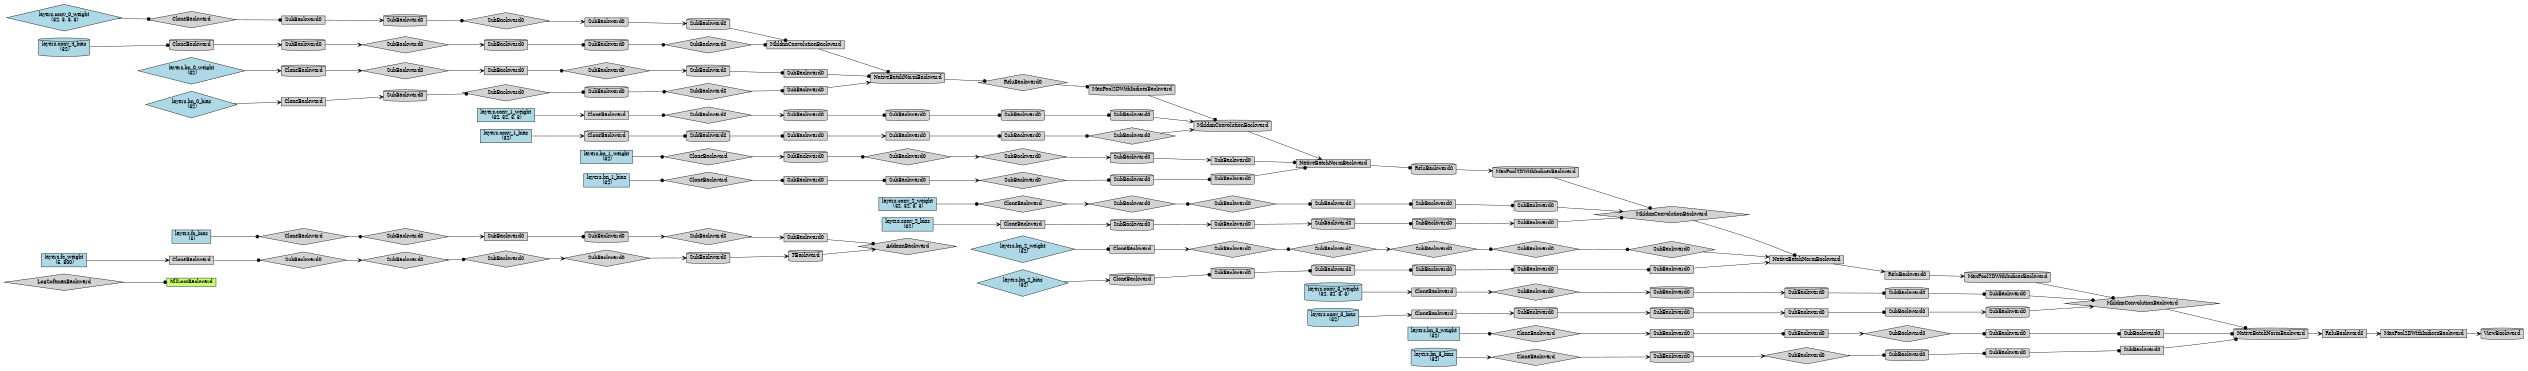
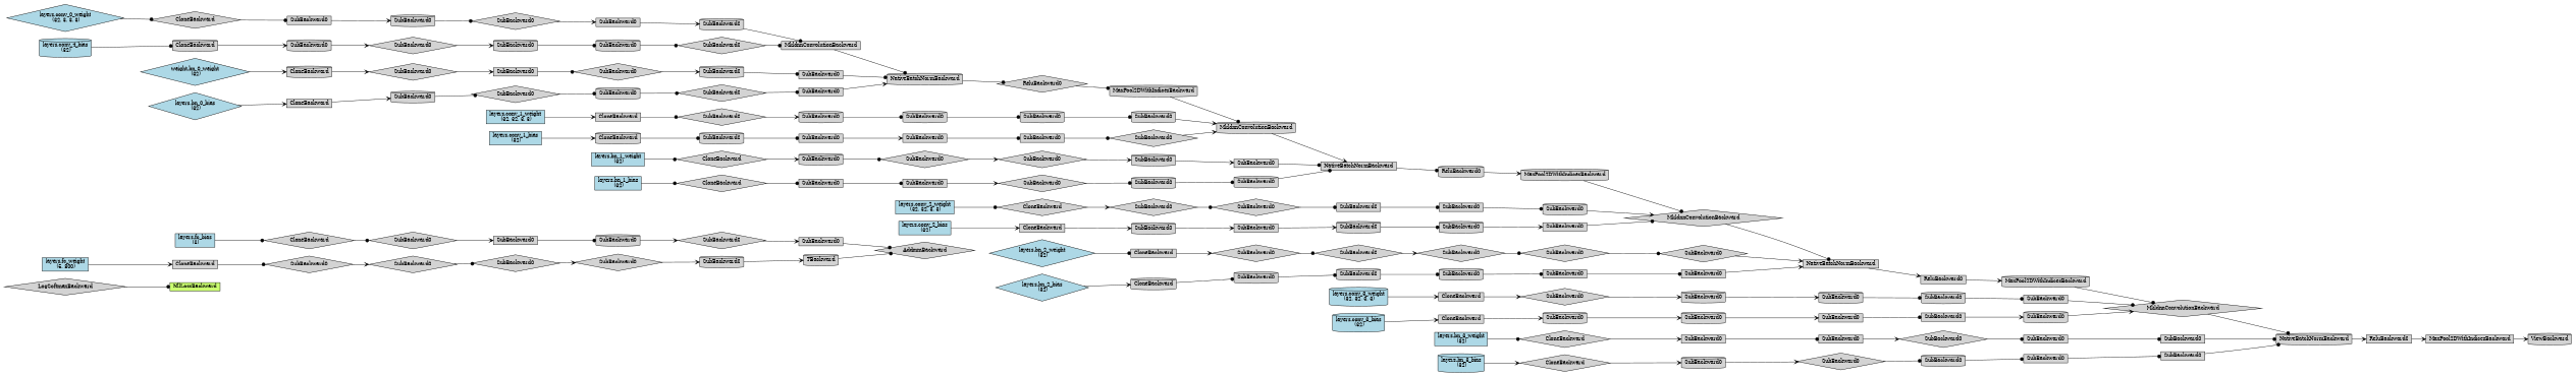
  digraph {
    rankdir=LR
    node [align=left fontsize=12 ranksep=0.1 shape=box style=filled]
    edge [arrowhead=dot]
    n1 [fillcolor=darkolivegreen1 height=0.2 label=NllLossBackward]
    n2 [height=0.2 label=LogSoftmaxBackward shape=diamond]
    n3 [height=0.2 label=AddmmBackward shape=diamond]
    n4 [height=0.2 label=SubBackward0]
    n5 [height=0.2 label=SubBackward0 shape=diamond]
    n6 [height=0.2 label=SubBackward0 shape=cylinder]
    n7 [height=0.2 label=SubBackward0]
    n8 [height=0.2 label=SubBackward0 shape=diamond]
    n9 [height=0.2 label=CloneBackward shape=diamond]
    n10 [fillcolor=lightblue height=0.2 label="layers.fc_bias\n (5)"]
    n11 [height=0.2 label=ViewBackward shape=cylinder]
    n12 [height=0.2 label=MaxPool2DWithIndicesBackward]
    n13 [height=0.2 label=ReluBackward0]
    n14 [height=0.2 label=NativeBatchNormBackward shape=cylinder]
    n15 [height=0.2 label=MkldnnConvolutionBackward shape=diamond]
    n16 [height=0.2 label=MaxPool2DWithIndicesBackward shape=cylinder]
    n17 [height=0.2 label=ReluBackward0]
    n18 [height=0.2 label=NativeBatchNormBackward]
    n19 [height=0.2 label=MkldnnConvolutionBackward shape=diamond]
    n20 [height=0.2 label=MaxPool2DWithIndicesBackward shape=cylinder]
    n21 [height=0.2 label=ReluBackward0 shape=cylinder]
    n22 [height=0.2 label=NativeBatchNormBackward]
    n23 [height=0.2 label=MkldnnConvolutionBackward shape=cylinder]
    n24 [height=0.2 label=MaxPool2DWithIndicesBackward shape=cylinder]
    n25 [height=0.2 label=ReluBackward0 shape=diamond]
    n26 [height=0.2 label=NativeBatchNormBackward shape=cylinder]
    n27 [height=0.2 label=MkldnnConvolutionBackward]
    n28 [height=0.2 label=SubBackward0 shape=cylinder]
    n29 [height=0.2 label=SubBackward0]
    n30 [height=0.2 label=SubBackward0 shape=diamond]
    n31 [height=0.2 label=SubBackward0 shape=cylinder]
    n32 [height=0.2 label=SubBackward0]
    n33 [height=0.2 label=CloneBackward shape=diamond]
    n34 [fillcolor=lightblue height=0.2 label="layers.conv_0_weight\n (32, 3, 3, 3)" shape=diamond]
    n35 [height=0.2 label=SubBackward0 shape=diamond]
    n36 [height=0.2 label=SubBackward0 shape=cylinder]
    n37 [height=0.2 label=SubBackward0 shape=cylinder]
    n38 [height=0.2 label=SubBackward0 shape=diamond]
    n39 [height=0.2 label=SubBackward0 shape=cylinder]
    n40 [height=0.2 label=CloneBackward shape=cylinder]
    n41 [fillcolor=lightblue height=0.2 label="layers.conv_4_bias\n (32)" shape=cylinder]
    n42 [height=0.2 label=SubBackward0]
    n43 [height=0.2 label=SubBackward0 shape=cylinder]
    n44 [height=0.2 label=SubBackward0 shape=diamond]
    n45 [height=0.2 label=SubBackward0]
    n46 [height=0.2 label=SubBackward0 shape=diamond]
    n47 [height=0.2 label=CloneBackward shape=cylinder]
-   n48 [fillcolor=lightblue height=0.2 label="layers.bn_0_weight\n (32)" shape=diamond]
+   n48 [fillcolor=lightblue height=0.2 label="weight.bn_0_weight\n (32)" shape=diamond]
    n49 [height=0.2 label=SubBackward0]
    n50 [height=0.2 label=SubBackward0 shape=diamond]
    n51 [height=0.2 label=SubBackward0 shape=cylinder]
    n52 [height=0.2 label=SubBackward0 shape=diamond]
    n53 [height=0.2 label=SubBackward0 shape=cylinder]
    n54 [height=0.2 label=CloneBackward]
    n55 [fillcolor=lightblue height=0.2 label="layers.bn_0_bias\n (32)" shape=diamond]
    n56 [height=0.2 label=SubBackward0 shape=cylinder]
    n57 [height=0.2 label=SubBackward0 shape=cylinder]
    n58 [height=0.2 label=SubBackward0 shape=cylinder]
    n59 [height=0.2 label=SubBackward0 shape=cylinder]
    n60 [height=0.2 label=SubBackward0 shape=diamond]
    n61 [height=0.2 label=CloneBackward]
    n62 [fillcolor=lightblue height=0.2 label="layers.conv_1_weight\n (32, 32, 3, 3)"]
    n63 [height=0.2 label=SubBackward0 shape=diamond]
    n64 [height=0.2 label=SubBackward0]
    n65 [height=0.2 label=SubBackward0]
    n66 [height=0.2 label=SubBackward0]
    n67 [height=0.2 label=SubBackward0 shape=cylinder]
    n68 [height=0.2 label=CloneBackward shape=cylinder]
    n69 [fillcolor=lightblue height=0.2 label="layers.conv_1_bias\n (32)"]
    n70 [height=0.2 label=SubBackward0]
    n71 [height=0.2 label=SubBackward0 shape=cylinder]
    n72 [height=0.2 label=SubBackward0 shape=diamond]
    n73 [height=0.2 label=SubBackward0 shape=diamond]
    n74 [height=0.2 label=SubBackward0 shape=cylinder]
    n75 [height=0.2 label=CloneBackward shape=diamond]
    n76 [fillcolor=lightblue height=0.2 label="layers.bn_1_weight\n (32)"]
    n77 [height=0.2 label=SubBackward0 shape=cylinder]
    n78 [height=0.2 label=SubBackward0 shape=cylinder]
    n79 [height=0.2 label=SubBackward0 shape=diamond]
    n80 [height=0.2 label=SubBackward0]
    n81 [height=0.2 label=SubBackward0]
    n82 [height=0.2 label=CloneBackward shape=diamond]
    n83 [fillcolor=lightblue height=0.2 label="layers.bn_1_bias\n (32)"]
    n84 [height=0.2 label=SubBackward0 shape=cylinder]
    n85 [height=0.2 label=SubBackward0]
    n86 [height=0.2 label=SubBackward0]
    n87 [height=0.2 label=SubBackward0 shape=diamond]
    n88 [height=0.2 label=SubBackward0 shape=diamond]
    n89 [height=0.2 label=CloneBackward shape=diamond]
    n90 [fillcolor=lightblue height=0.2 label="layers.conv_2_weight\n (32, 32, 3, 3)"]
    n91 [height=0.2 label=SubBackward0]
    n92 [height=0.2 label=SubBackward0 shape=cylinder]
    n93 [height=0.2 label=SubBackward0 shape=cylinder]
    n94 [height=0.2 label=SubBackward0]
    n95 [height=0.2 label=SubBackward0 shape=cylinder]
    n96 [height=0.2 label=CloneBackward]
    n97 [fillcolor=lightblue height=0.2 label="layers.conv_2_bias\n (32)"]
    n98 [height=0.2 label=SubBackward0 shape=diamond]
    n99 [height=0.2 label=SubBackward0 shape=diamond]
    n100 [height=0.2 label=SubBackward0 shape=diamond]
    n101 [height=0.2 label=SubBackward0 shape=diamond]
    n102 [height=0.2 label=SubBackward0 shape=diamond]
    n103 [height=0.2 label=CloneBackward]
    n104 [fillcolor=lightblue height=0.2 label="layers.bn_2_weight\n (32)" shape=diamond]
    n105 [height=0.2 label=SubBackward0]
    n106 [height=0.2 label=SubBackward0]
    n107 [height=0.2 label=SubBackward0 shape=cylinder]
    n108 [height=0.2 label=SubBackward0 shape=cylinder]
    n109 [height=0.2 label=SubBackward0 shape=cylinder]
    n110 [height=0.2 label=CloneBackward shape=cylinder]
    n111 [fillcolor=lightblue height=0.2 label="layers.bn_2_bias\n (32)" shape=diamond]
    n112 [height=0.2 label=SubBackward0]
    n113 [height=0.2 label=SubBackward0 shape=cylinder]
    n114 [height=0.2 label=SubBackward0 shape=cylinder]
    n115 [height=0.2 label=SubBackward0 shape=cylinder]
    n116 [height=0.2 label=SubBackward0 shape=diamond]
    n117 [height=0.2 label=CloneBackward]
    n118 [fillcolor=lightblue height=0.2 label="layers.conv_3_weight\n (32, 32, 3, 3)" shape=cylinder]
    n119 [height=0.2 label=SubBackward0 shape=cylinder]
    n120 [height=0.2 label=SubBackward0]
    n121 [height=0.2 label=SubBackward0]
    n122 [height=0.2 label=SubBackward0 shape=cylinder]
    n123 [height=0.2 label=SubBackward0 shape=cylinder]
    n124 [height=0.2 label=CloneBackward]
    n125 [fillcolor=lightblue height=0.2 label="layers.conv_3_bias\n (32)" shape=cylinder]
    n126 [height=0.2 label=SubBackward0]
    n127 [height=0.2 label=SubBackward0]
    n128 [height=0.2 label=SubBackward0 shape=diamond]
    n129 [height=0.2 label=SubBackward0]
    n130 [height=0.2 label=SubBackward0]
    n131 [height=0.2 label=CloneBackward shape=diamond]
    n132 [fillcolor=lightblue height=0.2 label="layers.bn_3_weight\n (32)"]
    n133 [height=0.2 label=SubBackward0]
    n134 [height=0.2 label=SubBackward0]
    n135 [height=0.2 label=SubBackward0 shape=cylinder]
    n136 [height=0.2 label=SubBackward0 shape=diamond]
    n137 [height=0.2 label=SubBackward0 shape=cylinder]
    n138 [height=0.2 label=CloneBackward shape=diamond]
    n139 [fillcolor=lightblue height=0.2 label="layers.bn_3_bias\n (32)" shape=cylinder]
    n140 [height=0.2 label=TBackward shape=cylinder]
    n141 [height=0.2 label=SubBackward0 shape=cylinder]
    n142 [height=0.2 label=SubBackward0 shape=diamond]
    n143 [height=0.2 label=SubBackward0 shape=diamond]
    n144 [height=0.2 label=SubBackward0 shape=diamond]
    n145 [height=0.2 label=SubBackward0 shape=diamond]
    n146 [height=0.2 label=CloneBackward]
    n147 [fillcolor=lightblue height=0.2 label="layers.fc_weight\n (5, 800)"]
    n2 -> n1
    n4 -> n3
    n5 -> n4 [arrowhead=vee]
    n6 -> n5 [arrowhead=vee]
    n7 -> n6
    n8 -> n7 [arrowhead=vee]
    n9 -> n8
    n10 -> n9
    n12 -> n11 [arrowhead=vee]
    n13 -> n12 [arrowhead=vee]
    n14 -> n13 [arrowhead=vee]
    n15 -> n14
    n16 -> n15
    n17 -> n16 [arrowhead=vee]
    n18 -> n17 [arrowhead=vee]
    n19 -> n18
    n20 -> n19
    n21 -> n20 [arrowhead=vee]
    n22 -> n21
    n23 -> n22 [arrowhead=vee]
    n24 -> n23
    n25 -> n24
    n26 -> n25
    n27 -> n26
    n28 -> n27
    n29 -> n28 [arrowhead=vee]
    n30 -> n29 [arrowhead=vee]
    n31 -> n30
    n32 -> n31 [arrowhead=vee]
    n33 -> n32
    n34 -> n33
    n35 -> n27
    n36 -> n35
    n37 -> n36
    n38 -> n37 [arrowhead=vee]
    n39 -> n38 [arrowhead=vee]
    n40 -> n39 [arrowhead=vee]
    n41 -> n40
    n42 -> n26
    n43 -> n42
    n44 -> n43 [arrowhead=vee]
    n45 -> n44
    n46 -> n45 [arrowhead=vee]
    n47 -> n46 [arrowhead=vee]
    n48 -> n47 [arrowhead=vee]
    n49 -> n26 [arrowhead=vee]
    n50 -> n49
    n51 -> n50
    n52 -> n51
    n53 -> n52
    n54 -> n53 [arrowhead=vee]
    n55 -> n54 [arrowhead=vee]
    n56 -> n23 [arrowhead=vee]
    n57 -> n56
    n58 -> n57
    n59 -> n58
    n60 -> n59 [arrowhead=vee]
    n61 -> n60
    n62 -> n61 [arrowhead=vee]
    n63 -> n23 [arrowhead=vee]
    n64 -> n63
    n65 -> n64
    n66 -> n65 [arrowhead=vee]
    n67 -> n66
    n68 -> n67
    n69 -> n68 [arrowhead=vee]
    n70 -> n22
    n71 -> n70 [arrowhead=vee]
    n72 -> n71 [arrowhead=vee]
    n73 -> n72 [arrowhead=vee]
    n74 -> n73
    n75 -> n74 [arrowhead=vee]
    n76 -> n75
    n77 -> n22
    n78 -> n77
    n79 -> n78
    n80 -> n79 [arrowhead=vee]
    n81 -> n80
    n82 -> n81
    n83 -> n82
    n84 -> n19 [arrowhead=vee]
    n85 -> n84
    n86 -> n85
    n87 -> n86
    n88 -> n87
    n89 -> n88 [arrowhead=vee]
    n90 -> n89
    n91 -> n19
    n92 -> n91 [arrowhead=vee]
    n93 -> n92
    n94 -> n93 [arrowhead=vee]
    n95 -> n94 [arrowhead=vee]
    n96 -> n95 [arrowhead=vee]
    n97 -> n96 [arrowhead=vee]
    n98 -> n18 [arrowhead=vee]
    n99 -> n98
    n100 -> n99
    n101 -> n100 [arrowhead=vee]
    n102 -> n101
    n103 -> n102 [arrowhead=vee]
    n104 -> n103
    n105 -> n18 [arrowhead=vee]
    n106 -> n105
    n107 -> n106
    n108 -> n107
    n109 -> n108
    n110 -> n109
    n111 -> n110 [arrowhead=vee]
    n112 -> n15
    n113 -> n112
    n114 -> n113
    n115 -> n114 [arrowhead=vee]
    n116 -> n115 [arrowhead=vee]
    n117 -> n116 [arrowhead=vee]
    n118 -> n117 [arrowhead=vee]
    n119 -> n15 [arrowhead=vee]
    n120 -> n119 [arrowhead=vee]
    n121 -> n120
    n122 -> n121 [arrowhead=vee]
    n123 -> n122 [arrowhead=vee]
    n124 -> n123 [arrowhead=vee]
    n125 -> n124 [arrowhead=vee]
    n126 -> n14
    n127 -> n126
    n128 -> n127
    n129 -> n128 [arrowhead=vee]
    n130 -> n129
    n131 -> n130 [arrowhead=vee]
    n132 -> n131
    n133 -> n14
    n134 -> n133
    n135 -> n134
    n136 -> n135
    n137 -> n136 [arrowhead=vee]
    n138 -> n137 [arrowhead=vee]
    n139 -> n138 [arrowhead=vee]
-   n140 -> n3 [arrowhead=vee]
+   n140 -> n3
    n141 -> n140 [arrowhead=vee]
    n142 -> n141 [arrowhead=vee]
    n143 -> n142 [arrowhead=vee]
    n144 -> n143
    n145 -> n144 [arrowhead=vee]
    n146 -> n145
    n147 -> n146 [arrowhead=vee]
  }
